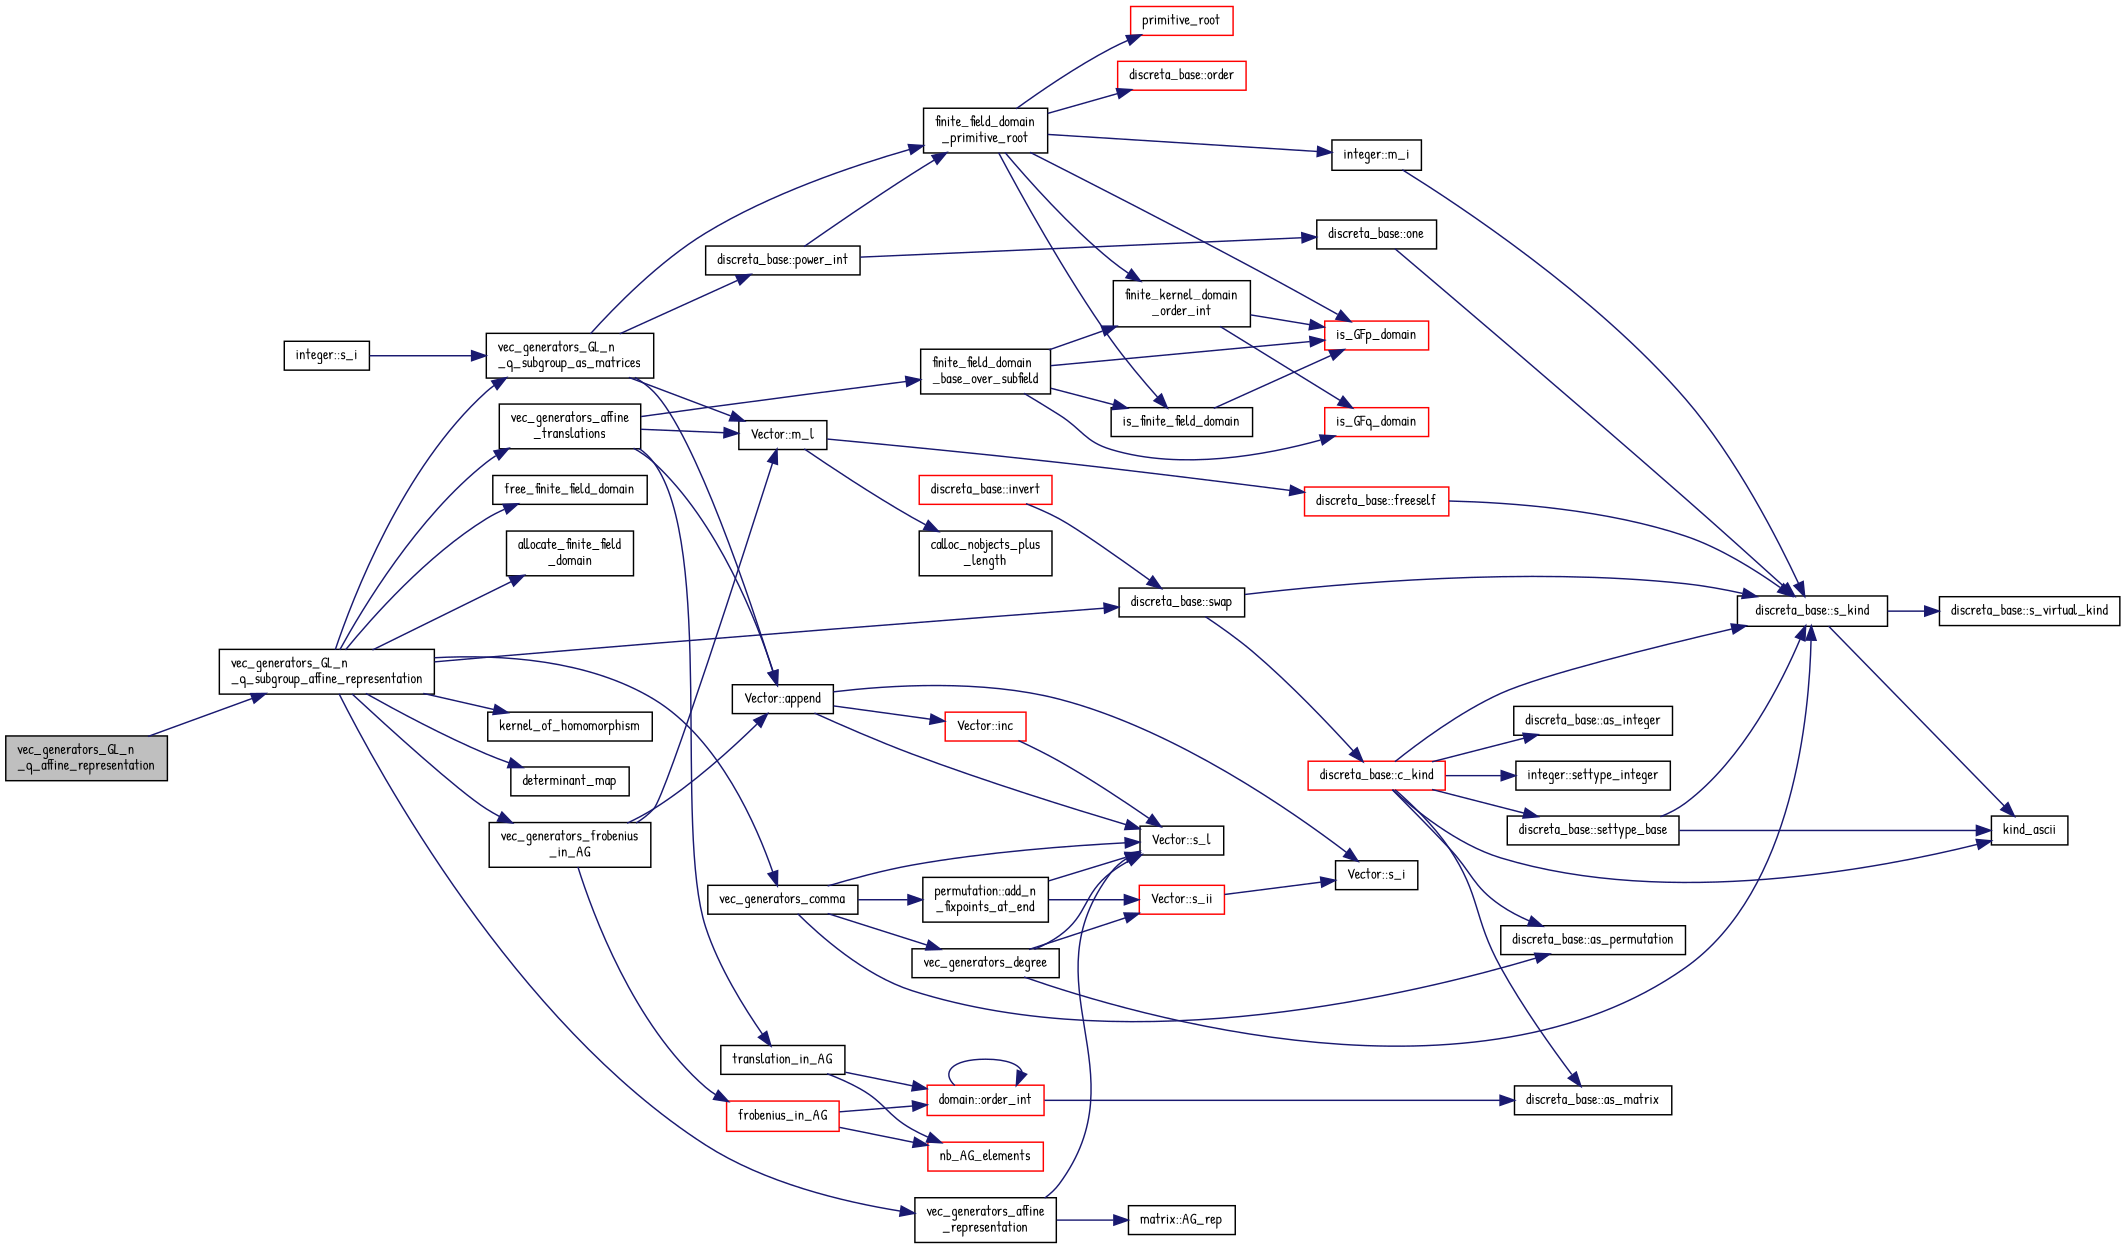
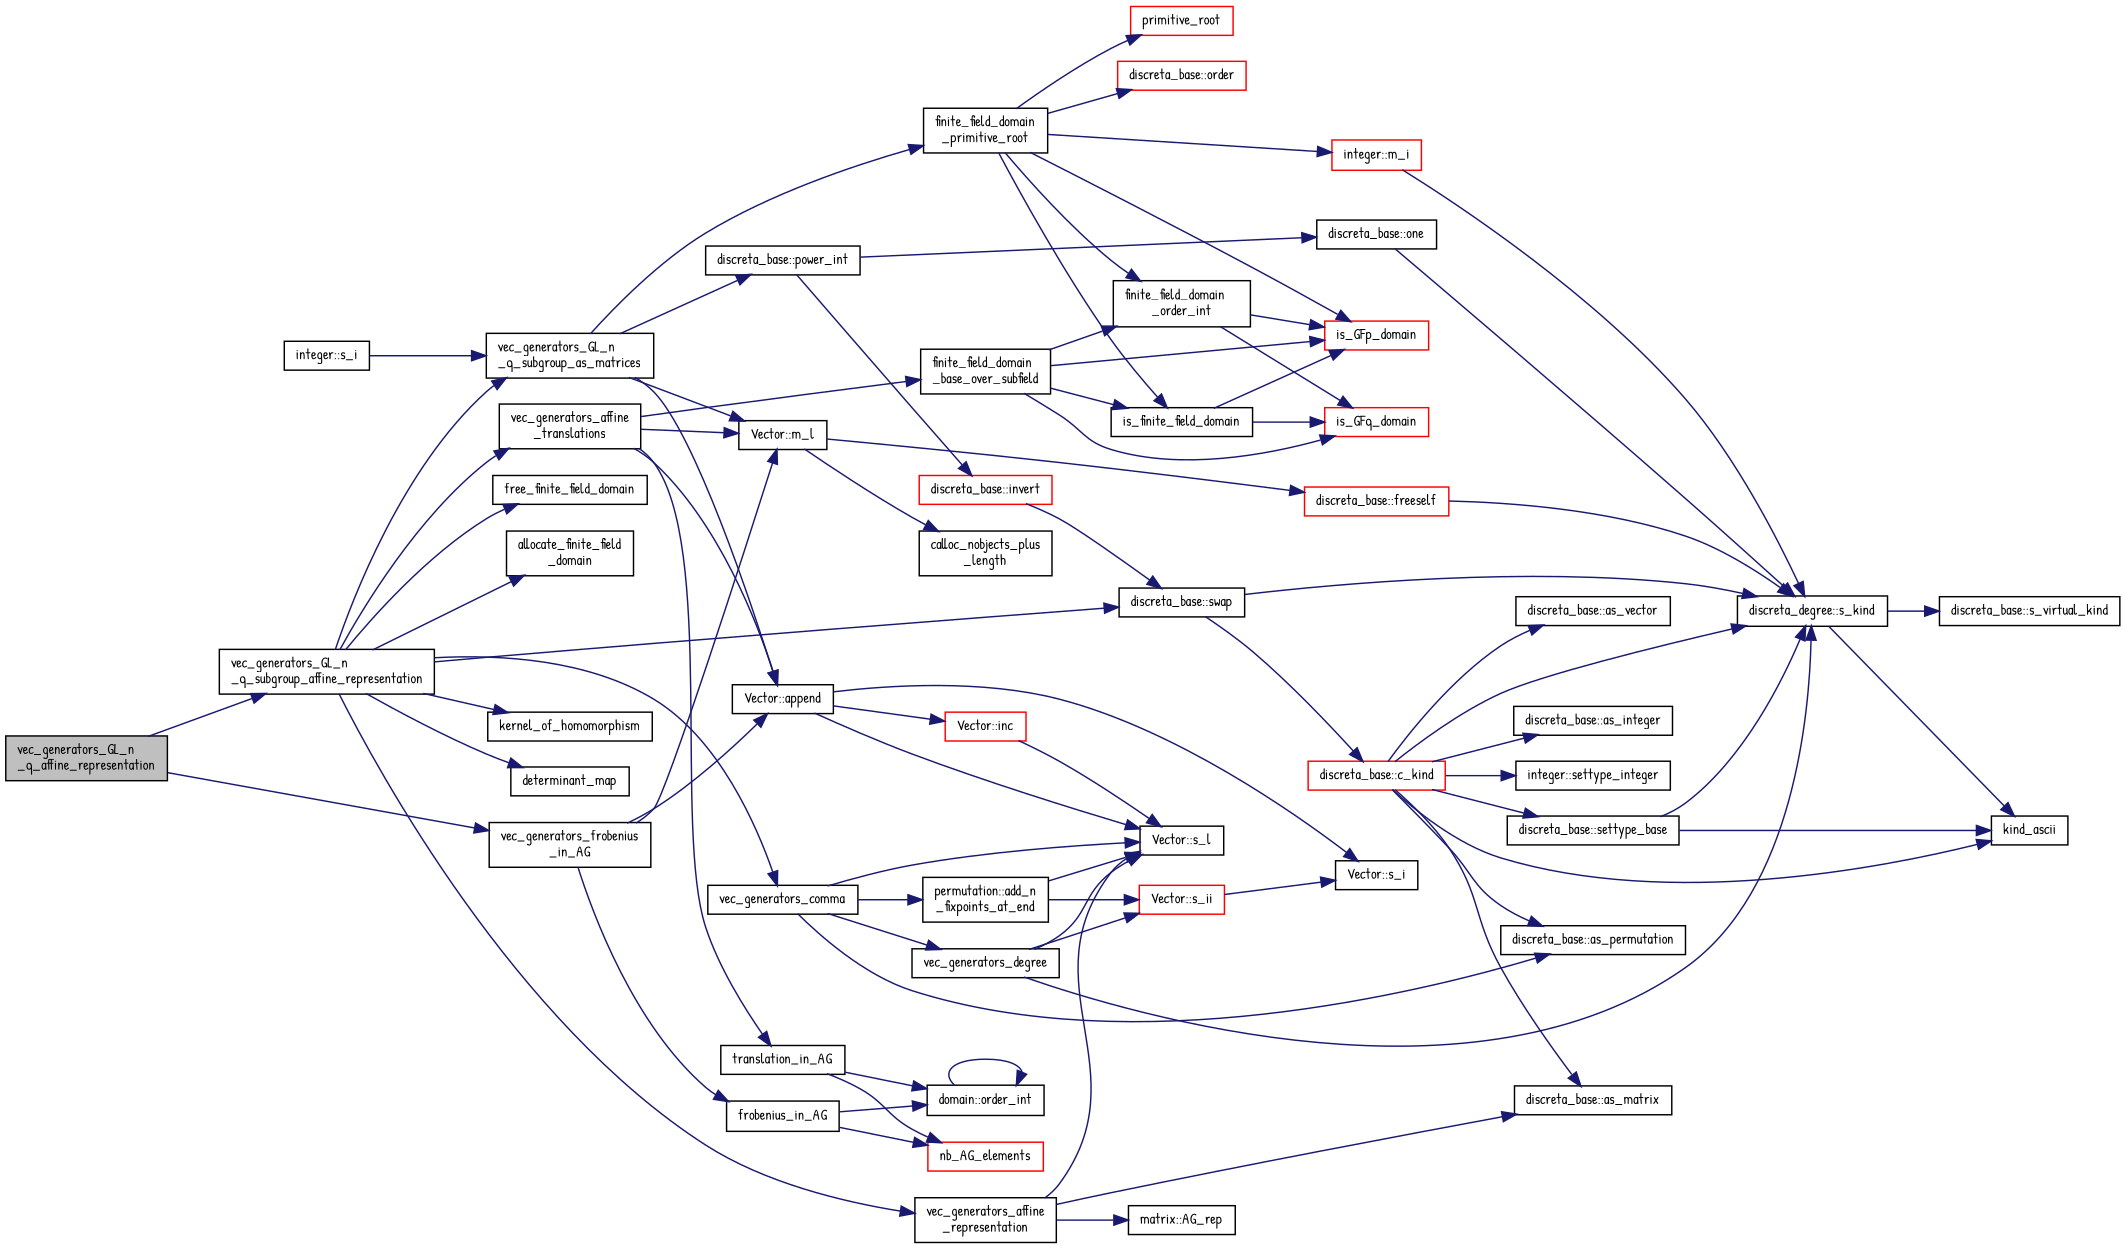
  digraph {
    fontname="Patrick Hand"
    rankdir=LR
    node [color=black fillcolor=white fontname="Patrick Hand" fontsize=10 shape=record style=filled]
    edge [color=midnightblue fontname="Patrick Hand" fontsize=10 labelfontname=Helvetica labelfontsize=10 style=solid]
    n1 [fillcolor=grey75 fontcolor=black height=0.2 label="vec_generators_GL_n\l_q_affine_representation" width=0.4]
    n2 [height=0.2 label="vec_generators_GL_n\l_q_subgroup_affine_representation" width=0.4]
    n3 [height=0.2 label="allocate_finite_field\l_domain" width=0.4]
    n4 [height=0.2 label="vec_generators_GL_n\l_q_subgroup_as_matrices" width=0.4]
    n5 [height=0.2 label="discreta_base::swap" width=0.4]
    n6 [height=0.2 label=kernel_of_homomorphism width=0.4]
    n7 [height=0.2 label=determinant_map width=0.4]
    n8 [height=0.2 label="vec_generators_affine\l_representation" width=0.4]
    n9 [height=0.2 label="vec_generators_affine\l_translations" width=0.4]
    n10 [height=0.2 label=vec_generators_comma width=0.4]
    n11 [height=0.2 label="vec_generators_frobenius\l_in_AG" width=0.4]
    n12 [height=0.2 label=free_finite_field_domain width=0.4]
    n13 [height=0.2 label="finite_field_domain\l_primitive_root" width=0.4]
    n14 [height=0.2 label="discreta_base::power_int" width=0.4]
    n15 [height=0.2 label="Vector::m_l" width=0.4]
    n16 [height=0.2 label="Vector::append" width=0.4]
-   n17 [height=0.2 label="discreta_base::s_kind" width=0.4]
+   n17 [height=0.2 label="discreta_degree::s_kind" width=0.4]
    n18 [color=red height=0.2 label="discreta_base::c_kind" width=0.4]
    n19 [height=0.2 label="discreta_base::as_matrix" width=0.4]
    n20 [height=0.2 label="Vector::s_l" width=0.4]
    n21 [height=0.2 label="matrix::AG_rep" width=0.4]
    n22 [height=0.2 label="finite_field_domain\l_base_over_subfield" width=0.4]
    n23 [height=0.2 label=translation_in_AG width=0.4]
    n24 [height=0.2 label="discreta_base::as_permutation" width=0.4]
    n25 [height=0.2 label=vec_generators_degree width=0.4]
    n26 [height=0.2 label="permutation::add_n\l_fixpoints_at_end" width=0.4]
-   n27 [color=red height=0.2 label=frobenius_in_AG width=0.4]
+   n27 [height=0.2 label=frobenius_in_AG width=0.4]
    n28 [height=0.2 label=is_finite_field_domain width=0.4]
    n29 [color=red height=0.2 label=is_GFp_domain width=0.4]
-   n30 [height=0.2 label="finite_kernel_domain\l_order_int" width=0.4]
+   n30 [height=0.2 label="finite_field_domain\l_order_int" width=0.4]
    n31 [color=red height=0.2 label=primitive_root width=0.4]
-   n32 [height=0.2 label="integer::m_i" width=0.4]
+   n32 [color=red height=0.2 label="integer::m_i" width=0.4]
    n33 [color=red height=0.2 label="discreta_base::order" width=0.4]
    n34 [color=red height=0.2 label="discreta_base::invert" width=0.4]
    n35 [height=0.2 label="discreta_base::one" width=0.4]
    n36 [height=0.2 label="integer::s_i" width=0.4]
    n37 [color=red height=0.2 label="discreta_base::freeself" width=0.4]
    n38 [height=0.2 label="calloc_nobjects_plus\l_length" width=0.4]
    n39 [color=red height=0.2 label="Vector::inc" width=0.4]
    n40 [height=0.2 label="Vector::s_i" width=0.4]
    n41 [color=red height=0.2 label=is_GFq_domain width=0.4]
    n42 [height=0.2 label="discreta_base::s_virtual_kind" width=0.4]
    n43 [height=0.2 label=kind_ascii width=0.4]
    n44 [height=0.2 label="discreta_base::settype_base" width=0.4]
    n45 [height=0.2 label="discreta_base::as_integer" width=0.4]
    n46 [height=0.2 label="integer::settype_integer" width=0.4]
-   n48 [color=red height=0.2 label="domain::order_int" width=0.4]
+   n47 [height=0.2 label="discreta_base::as_vector" width=0.4]
+   n48 [height=0.2 label="domain::order_int" width=0.4]
    n49 [color=red height=0.2 label=nb_AG_elements width=0.4]
    n50 [color=red height=0.2 label="Vector::s_ii" width=0.4]
    n1 -> n2
    n2 -> n3
    n2 -> n4
    n2 -> n5
    n2 -> n6
    n2 -> n7
    n2 -> n8
    n2 -> n9
    n2 -> n10
-   n2 -> n11
+   n1 -> n11
    n2 -> n12
    n4 -> n13
    n4 -> n14
    n4 -> n15
    n4 -> n16
    n5 -> n17
    n5 -> n18
-   n48 -> n19
+   n8 -> n19
    n8 -> n20
    n8 -> n21
    n9 -> n15
    n9 -> n16
    n9 -> n22
    n9 -> n23
    n10 -> n20
    n10 -> n24
    n10 -> n25
    n10 -> n26
    n11 -> n15
    n11 -> n16
    n11 -> n27
    n13 -> n28
    n13 -> n29
    n13 -> n30
    n13 -> n31
    n13 -> n32
    n13 -> n33
-   n14 -> n13
+   n14 -> n34
    n14 -> n35
    n15 -> n37
    n15 -> n38
    n16 -> n20
    n16 -> n39
    n16 -> n40
    n17 -> n42
    n17 -> n43
    n18 -> n17
    n18 -> n19
    n18 -> n24
    n18 -> n43
    n18 -> n44
    n18 -> n45
    n18 -> n46
+   n18 -> n47
    n22 -> n28
    n22 -> n29
    n22 -> n30
    n22 -> n41
    n23 -> n48
    n23 -> n49
    n25 -> n17
    n25 -> n20
    n25 -> n50
    n26 -> n20
    n26 -> n50
    n27 -> n48
    n27 -> n49
    n28 -> n29
+   n28 -> n41
    n30 -> n29
    n30 -> n41
    n32 -> n17
    n34 -> n5
    n35 -> n17
    n36 -> n4
    n37 -> n17
    n39 -> n20
    n44 -> n17
    n44 -> n43
    n48 -> n48
    n50 -> n40
  }
